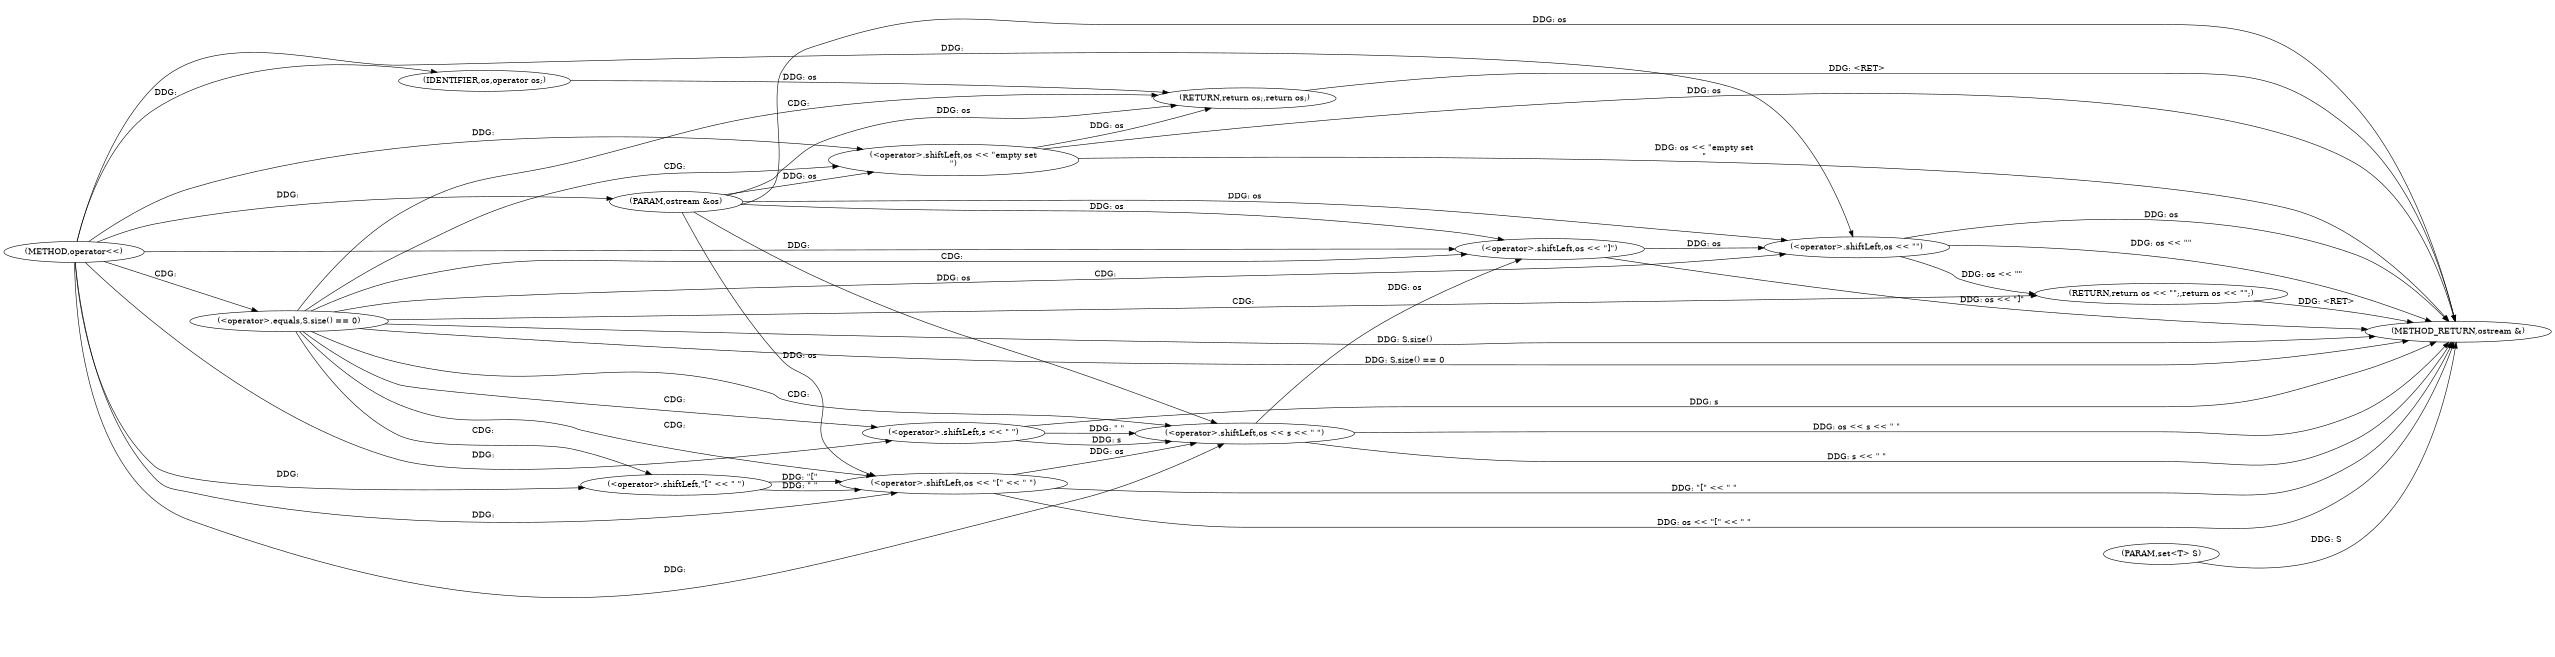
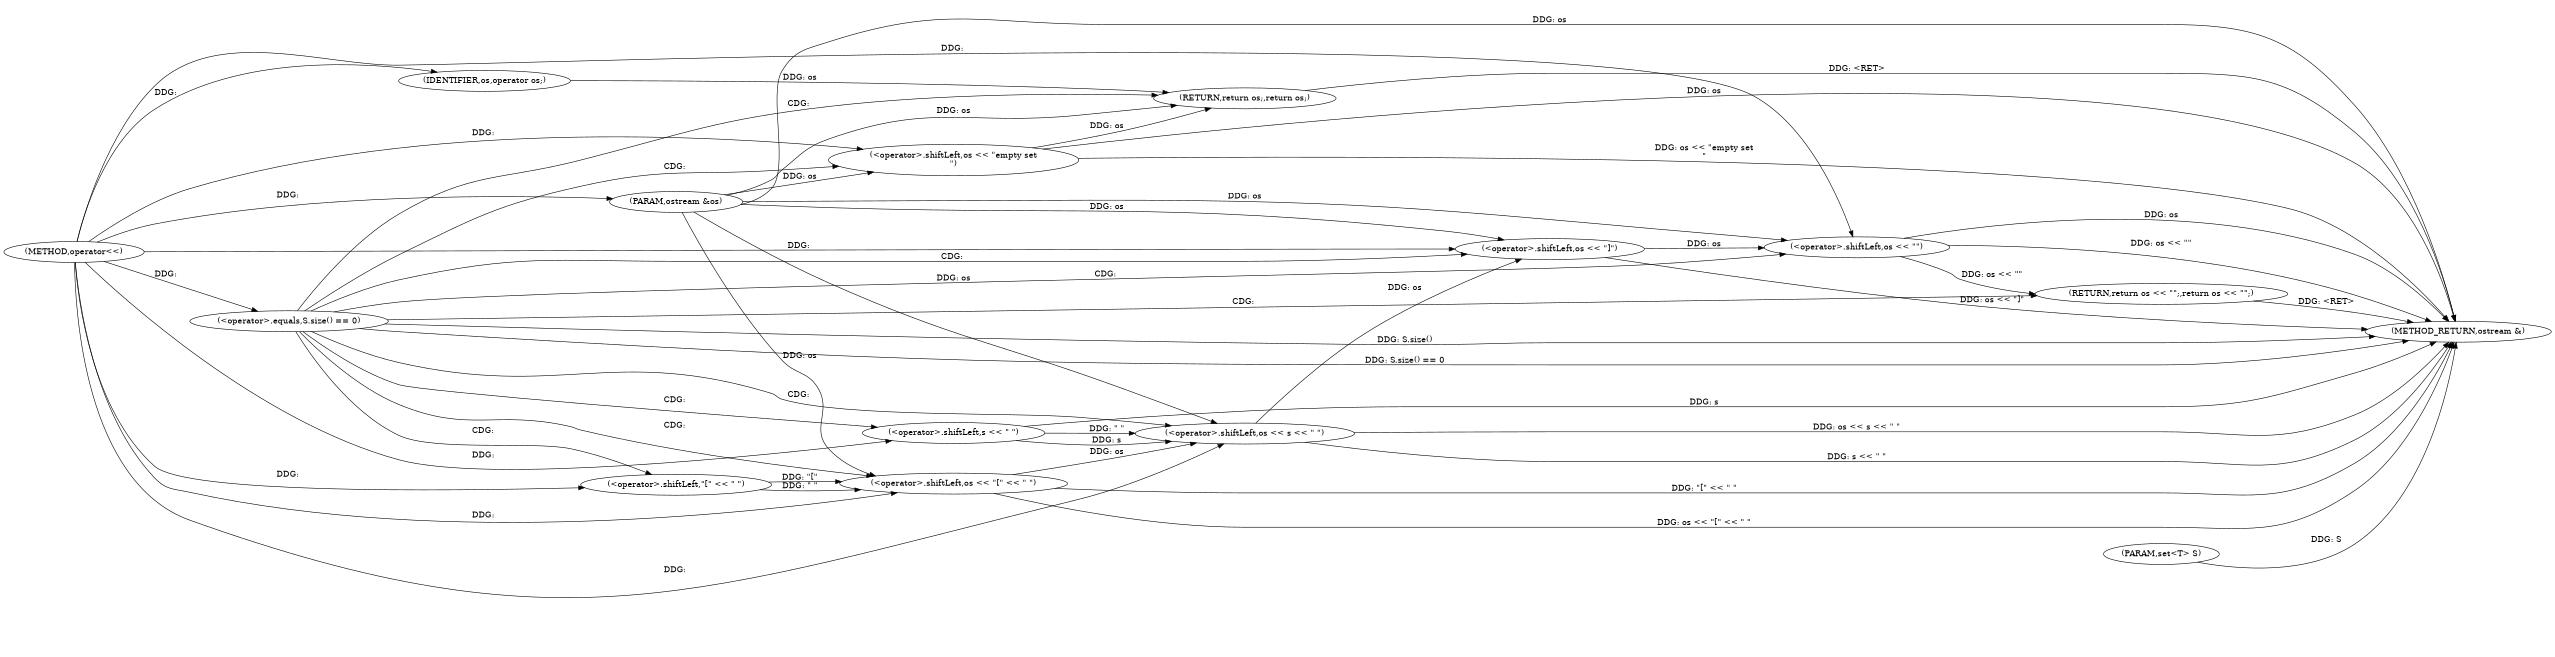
  digraph {
    rankdir=LR
    n1 [label="(METHOD,operator<<)"]
    n2 [label="(PARAM,ostream &os)"]
    n3 [label="(<operator>.shiftLeft,os << \"[\" << \" \")"]
    n4 [label="(<operator>.shiftLeft,os << \"]\")"]
    n5 [label="(<operator>.equals,S.size() == 0)"]
    n6 [label="(<operator>.shiftLeft,os << s << \" \")"]
    n7 [label="(<operator>.shiftLeft,os << \"\")"]
    n8 [label="(<operator>.shiftLeft,os << \"empty set\n\")"]
    n9 [label="(<operator>.shiftLeft,\"[\" << \" \")"]
    n10 [label="(IDENTIFIER,os,operator os;)"]
    n11 [label="(<operator>.shiftLeft,s << \" \")"]
    n12 [label="(METHOD_RETURN,ostream &)"]
    n13 [label="(RETURN,return os;,return os;)"]
    n14 [label="(PARAM,set<T> S)"]
    n15 [label="(RETURN,return os << \"\";,return os << \"\";)"]
    n1 -> n2 [label="DDG: "]
    n1 -> n3 [label="DDG: "]
    n1 -> n4 [label="DDG: "]
-   n1 -> n5 [label="CDG: "]
+   n1 -> n5 [label="DDG: "]
    n1 -> n6 [label="DDG: "]
    n1 -> n7 [label="DDG: "]
    n1 -> n8 [label="DDG: "]
    n1 -> n9 [label="DDG: "]
    n1 -> n10 [label="DDG: "]
    n1 -> n11 [label="DDG: "]
    n2 -> n3 [label="DDG: os"]
    n2 -> n4 [label="DDG: os"]
    n2 -> n6 [label="DDG: os"]
    n2 -> n7 [label="DDG: os"]
    n2 -> n8 [label="DDG: os"]
    n2 -> n12 [label="DDG: os"]
    n2 -> n13 [label="DDG: os"]
    n3 -> n6 [label="DDG: os"]
    n3 -> n12 [label="DDG: \"[\" << \" \""]
    n3 -> n12 [label="DDG: os << \"[\" << \" \""]
    n4 -> n7 [label="DDG: os"]
    n4 -> n12 [label="DDG: os << \"]\""]
    n5 -> n3 [label="CDG: "]
    n5 -> n4 [label="CDG: "]
    n5 -> n6 [label="CDG: "]
    n5 -> n7 [label="CDG: "]
    n5 -> n8 [label="CDG: "]
    n5 -> n9 [label="CDG: "]
    n5 -> n11 [label="CDG: "]
    n5 -> n12 [label="DDG: S.size()"]
    n5 -> n12 [label="DDG: S.size() == 0"]
    n5 -> n13 [label="CDG: "]
    n5 -> n15 [label="CDG: "]
    n6 -> n4 [label="DDG: os"]
    n6 -> n12 [label="DDG: s << \" \""]
    n6 -> n12 [label="DDG: os << s << \" \""]
    n7 -> n12 [label="DDG: os"]
    n7 -> n12 [label="DDG: os << \"\""]
    n7 -> n15 [label="DDG: os << \"\""]
    n8 -> n12 [label="DDG: os"]
    n8 -> n12 [label="DDG: os << \"empty set\n\""]
    n8 -> n13 [label="DDG: os"]
    n9 -> n3 [label="DDG: \" \""]
    n9 -> n3 [label="DDG: \"[\""]
    n10 -> n13 [label="DDG: os"]
    n11 -> n6 [label="DDG: \" \""]
    n11 -> n6 [label="DDG: s"]
    n11 -> n12 [label="DDG: s"]
    n13 -> n12 [label="DDG: <RET>"]
    n14 -> n12 [label="DDG: S"]
    n15 -> n12 [label="DDG: <RET>"]
  }
